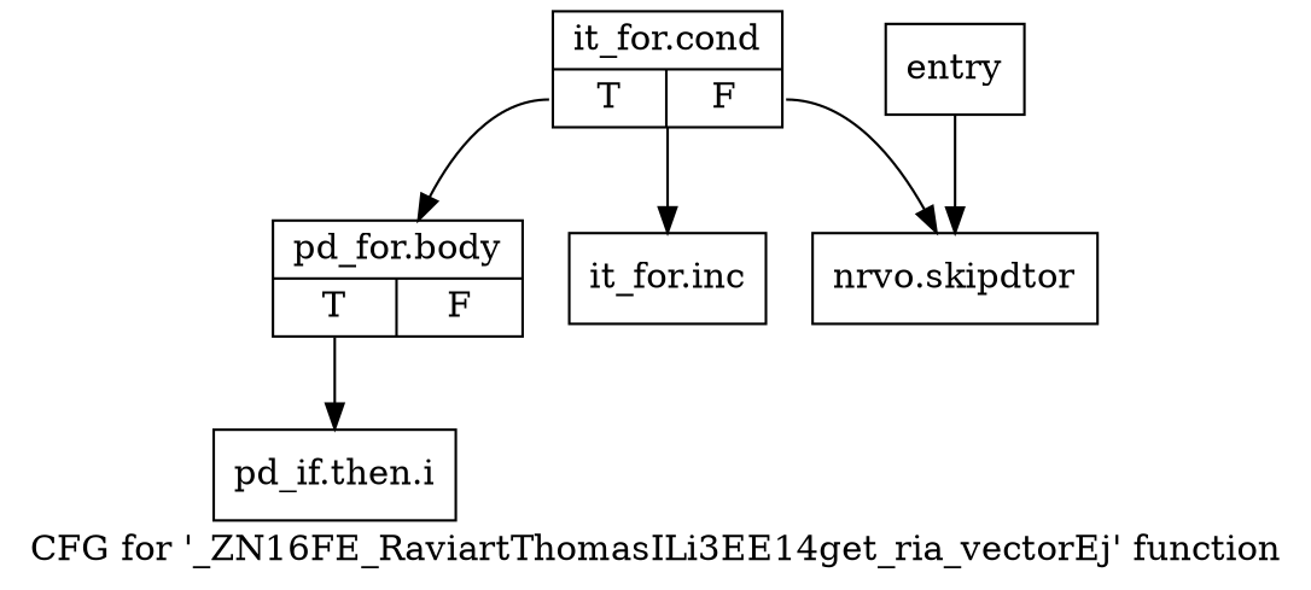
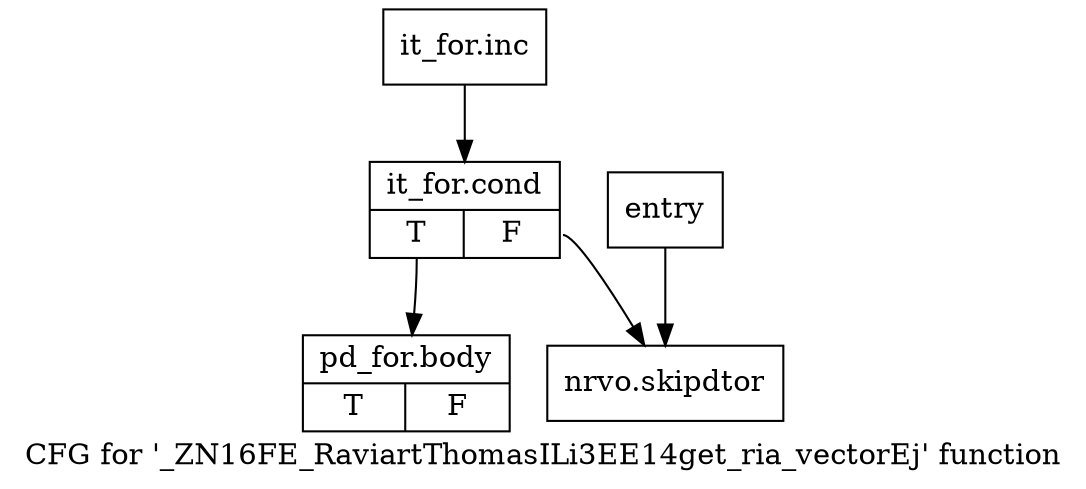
  digraph {
    label="CFG for '_ZN16FE_RaviartThomasILi3EE14get_ria_vectorEj' function"
    node [shape=record]
    n1 [label="{entry}"]
    n2 [label="{nrvo.skipdtor}"]
    n3 [label="{it_for.cond|{<s0>T|<s1>F}}"]
    n4 [label="{pd_for.body|{<s0>T|<s1>F}}"]
-   n5 [label="{pd_if.then.i}"]
    n6 [label="{it_for.inc}"]
    n1 -> n2
    n3 -> n2 [tailport=s1]
    n3 -> n4 [tailport=s0]
-   n4 -> n5 [tailport=s0]
-   n3 -> n6
+   n6 -> n3
  }
